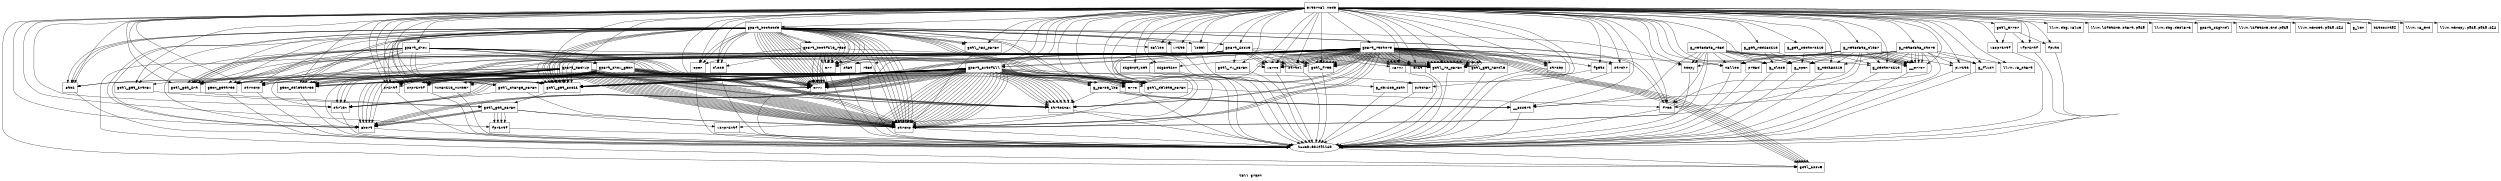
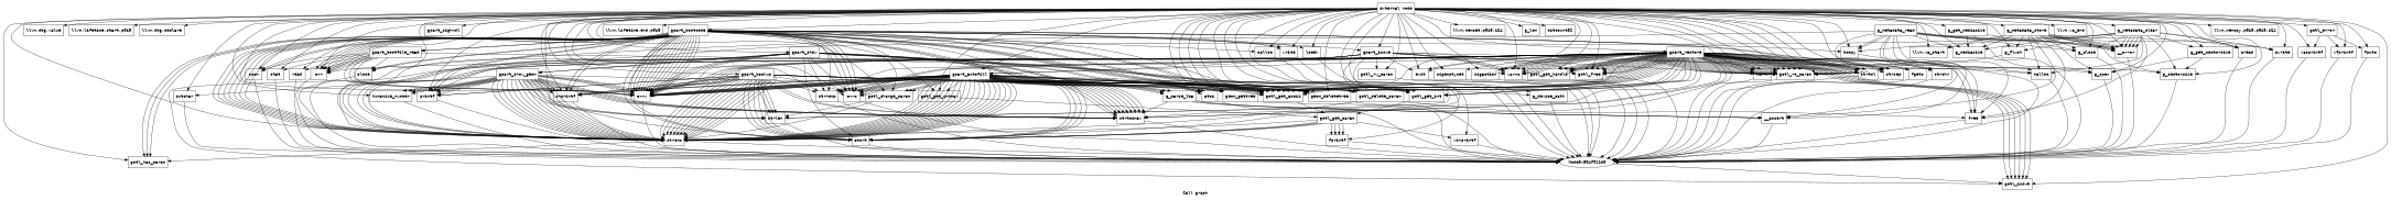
  digraph {
    fontname="DejaVu Sans Mono"
    label="Call graph"
    node [fontname="DejaVu Sans Mono" shape=record]
    edge [fontname="DejaVu Sans Mono"]
    n1 [label="{external node}"]
    n2 [label="{gpart_issue}"]
    n3 [label="{gpart_backup}"]
    n4 [label="{gpart_bootcode}"]
    n5 [label="{gpart_show}"]
    n6 [label="{gpart_restore}"]
    n7 [label="{llvm.dbg.value}"]
    n8 [label="{llvm.lifetime.start.p0i8}"]
    n9 [label="{llvm.dbg.declare}"]
    n10 [label="{errx}"]
    n11 [label="{abort}"]
    n12 [label="{geom_gettree}"]
    n13 [label="{errc}"]
    n14 [label="{strcmp}"]
    n15 [label="{geom_deletetree}"]
    n16 [label="{sigemptyset}"]
    n17 [label="{gpart_sighndl}"]
    n18 [label="{sigaction}"]
    n19 [label="{err}"]
    n20 [label="{strncmp}"]
    n21 [label="{gctl_get_handle}"]
    n22 [label="{gctl_ro_param}"]
    n23 [label="{gctl_issue}"]
    n24 [label="{strtol}"]
    n25 [label="{warnc}"]
    n26 [label="{warnx}"]
    n27 [label="{llvm.lifetime.end.p0i8}"]
    n28 [label="{gctl_free}"]
    n29 [label="{fgets}"]
    n30 [label="{strlen}"]
    n31 [label="{strsep}"]
    n32 [label="{strtoimax}"]
    n33 [label="{strchr}"]
    n34 [label="{exit}"]
    n35 [label="{atoi}"]
    n36 [label="{snprintf}"]
    n37 [label="{g_device_path}"]
    n38 [label="{humanize_number}"]
    n39 [label="{printf}"]
    n40 [label="{putchar}"]
    n41 [label="{open}"]
    n42 [label="{calloc}"]
    n43 [label="{bcopy}"]
    n44 [label="{write}"]
    n45 [label="{free}"]
    n46 [label="{close}"]
    n47 [label="{lseek}"]
    n48 [label="{stat}"]
    n49 [label="{malloc}"]
    n50 [label="{read}"]
    n51 [label="{llvm.memset.p0i8.i64}"]
    n52 [label="{gctl_rw_param}"]
    n53 [label="{g_lcm}"]
    n54 [label="{bitcount32}"]
    n55 [label="{g_parse_lba}"]
    n56 [label="{__assert}"]
    n57 [label="{g_get_mediasize}"]
    n58 [label="{g_open}"]
    n59 [label="{g_mediasize}"]
    n60 [label="{g_close}"]
    n61 [label="{g_get_sectorsize}"]
    n62 [label="{g_sectorsize}"]
    n63 [label="{__error}"]
    n64 [label="{pread}"]
    n65 [label="{g_metadata_store}"]
    n66 [label="{pwrite}"]
    n67 [label="{g_flush}"]
    n68 [label="{g_metadata_clear}"]
    n69 [label="{gctl_error}"]
    n70 [label="{llvm.va_start}"]
    n71 [label="{vasprintf}"]
    n72 [label="{vfprintf}"]
    n73 [label="{fputc}"]
    n74 [label="{llvm.va_end}"]
    n75 [label="{gctl_get_int}"]
    n76 [label="{vsnprintf}"]
    n77 [label="{fprintf}"]
    n78 [label="{gctl_get_intmax}"]
    n79 [label="{gctl_get_ascii}"]
    n80 [label="{gctl_change_param}"]
    n81 [label="{gctl_delete_param}"]
    n82 [label="{llvm.memcpy.p0i8.p0i8.i64}"]
    n83 [label="{gctl_has_param}"]
    n84 [label="{gpart_autofill}"]
    n85 [label="{gpart_bootfile_read}"]
    n86 [label="{gpart_show_geom}"]
    Node0x804f911d0 [shape=""]
    n88 [label="{g_metadata_read}"]
    n89 [label="{gctl_get_param}"]
    n1 -> n2
    n1 -> n3
    n1 -> n4
    n1 -> n5
    n1 -> n6
    n1 -> n7
    n1 -> n8
    n1 -> n9
    n1 -> n10
    n1 -> n11
    n1 -> n12
    n1 -> n13
    n1 -> n14
    n1 -> n15
    n1 -> n16
    n1 -> n17
    n1 -> n18
    n1 -> n19
    n1 -> n20
    n1 -> n21
    n1 -> n22
    n1 -> n23
    n1 -> n24
    n1 -> n25
    n1 -> n26
    n1 -> n27
    n1 -> n28
    n1 -> n29
    n1 -> n30
    n1 -> n31
    n1 -> n32
    n1 -> n33
    n1 -> n34
    n1 -> n35
    n1 -> n36
    n1 -> n37
    n1 -> n38
    n1 -> n39
    n1 -> n40
    n1 -> n41
    n1 -> n42
    n1 -> n43
    n1 -> n44
    n1 -> n45
    n1 -> n46
    n1 -> n47
    n1 -> n48
    n1 -> n49
    n1 -> n50
    n1 -> n51
    n1 -> n52
    n1 -> n53
    n1 -> n54
    n1 -> n55
    n1 -> n56
    n1 -> n57
    n1 -> n58
    n1 -> n59
    n1 -> n60
    n1 -> n61
    n1 -> n62
    n1 -> n63
    n1 -> n64
    n1 -> n65
    n1 -> n66
    n1 -> n67
    n1 -> n68
    n1 -> n69
    n1 -> n70
    n1 -> n71
    n1 -> n72
    n1 -> n73
    n1 -> n74
    n1 -> n75
    n1 -> n76
    n1 -> n77
    n1 -> n78
    n1 -> n79
    n1 -> n80
    n1 -> n81
    n1 -> n82
    n1 -> n83
    n1 -> n84
    n2 -> n10
    n2 -> n23
    n2 -> n24
    n2 -> n25
    n2 -> n25
    n2 -> n25
    n2 -> n26
    n2 -> n28
    n2 -> n34
    n2 -> n39
    n2 -> n52
    n2 -> n75
    n2 -> n81
    n2 -> n84
    n3 -> n10
    n3 -> n10
    n3 -> n10
    n3 -> n11
    n3 -> n11
    n3 -> n11
    n3 -> n11
    n3 -> n11
    n3 -> n12
    n3 -> n13
    n3 -> n14
    n3 -> n14
    n3 -> n14
    n3 -> n14
    n3 -> n14
    n3 -> n14
    n3 -> n14
    n3 -> n14
    n3 -> n14
    n3 -> n14
    n3 -> n14
    n3 -> n14
    n3 -> n14
    n3 -> n15
    n3 -> n15
    n3 -> n20
    n3 -> n30
    n3 -> n30
    n3 -> n30
    n3 -> n32
    n3 -> n32
    n3 -> n36
    n3 -> n36
    n3 -> n39
    n3 -> n39
    n3 -> n75
    n3 -> n79
    n3 -> n79
    n4 -> n2
    n4 -> n10
    n4 -> n10
    n4 -> n10
    n4 -> n10
    n4 -> n10
    n4 -> n10
    n4 -> n10
    n4 -> n10
    n4 -> n10
    n4 -> n10
    n4 -> n10
    n4 -> n10
    n4 -> n10
    n4 -> n11
    n4 -> n11
    n4 -> n12
    n4 -> n13
    n4 -> n13
    n4 -> n13
    n4 -> n13
    n4 -> n14
    n4 -> n14
    n4 -> n14
    n4 -> n14
    n4 -> n14
    n4 -> n14
    n4 -> n14
    n4 -> n15
    n4 -> n15
    n4 -> n19
    n4 -> n19
    n4 -> n19
    n4 -> n19
    n4 -> n19
    n4 -> n19
    n4 -> n20
    n4 -> n35
    n4 -> n35
    n4 -> n35
    n4 -> n36
    n4 -> n36
    n4 -> n39
    n4 -> n39
    n4 -> n41
    n4 -> n41
    n4 -> n42
    n4 -> n43
    n4 -> n44
    n4 -> n44
    n4 -> n45
    n4 -> n45
    n4 -> n46
    n4 -> n46
    n4 -> n47
    n4 -> n75
    n4 -> n78
    n4 -> n79
    n4 -> n79
    n4 -> n79
    n4 -> n79
    n4 -> n80
    n4 -> n81
    n4 -> n81
    n4 -> n83
    n4 -> n83
    n4 -> n83
    n4 -> n85
    n4 -> n85
    n5 -> n10
    n5 -> n10
    n5 -> n10
    n5 -> n11
    n5 -> n12
    n5 -> n13
    n5 -> n14
    n5 -> n14
    n5 -> n14
    n5 -> n15
    n5 -> n15
    n5 -> n20
    n5 -> n75
    n5 -> n75
    n5 -> n75
    n5 -> n75
    n5 -> n79
    n5 -> n79
    n5 -> n86
    n5 -> n86
    n6 -> n10
    n6 -> n10
    n6 -> n10
    n6 -> n10
    n6 -> n11
    n6 -> n12
    n6 -> n13
    n6 -> n13
    n6 -> n14
    n6 -> n14
    n6 -> n14
    n6 -> n15
    n6 -> n15
    n6 -> n15
    n6 -> n16
    n6 -> n18
    n6 -> n19
    n6 -> n20
    n6 -> n21
    n6 -> n21
    n6 -> n21
    n6 -> n21
    n6 -> n21
    n6 -> n21
    n6 -> n22
    n6 -> n22
    n6 -> n22
    n6 -> n22
    n6 -> n22
    n6 -> n22
    n6 -> n22
    n6 -> n22
    n6 -> n22
    n6 -> n22
    n6 -> n22
    n6 -> n22
    n6 -> n22
    n6 -> n22
    n6 -> n22
    n6 -> n22
    n6 -> n22
    n6 -> n22
    n6 -> n22
    n6 -> n22
    n6 -> n22
    n6 -> n22
    n6 -> n22
    n6 -> n22
    n6 -> n22
    n6 -> n22
    n6 -> n22
    n6 -> n22
    n6 -> n22
    n6 -> n22
    n6 -> n22
    n6 -> n22
    n6 -> n22
    n6 -> n23
    n6 -> n23
    n6 -> n23
    n6 -> n23
    n6 -> n23
    n6 -> n23
    n6 -> n24
    n6 -> n24
    n6 -> n24
    n6 -> n24
    n6 -> n24
    n6 -> n25
    n6 -> n25
    n6 -> n25
    n6 -> n25
    n6 -> n25
    n6 -> n25
    n6 -> n25
    n6 -> n25
    n6 -> n25
    n6 -> n25
    n6 -> n26
    n6 -> n26
    n6 -> n26
    n6 -> n26
    n6 -> n26
    n6 -> n28
    n6 -> n28
    n6 -> n28
    n6 -> n28
    n6 -> n28
    n6 -> n28
    n6 -> n28
    n6 -> n28
    n6 -> n28
    n6 -> n28
    n6 -> n28
    n6 -> n28
    n6 -> n28
    n6 -> n29
    n6 -> n30
    n6 -> n31
    n6 -> n31
    n6 -> n31
    n6 -> n31
    n6 -> n32
    n6 -> n32
    n6 -> n33
    n6 -> n33
    n6 -> n34
    n6 -> n34
    n6 -> n75
    n6 -> n75
    n6 -> n75
    n6 -> n79
    n6 -> n79
    n6 -> n79
    n6 -> n79
    n6 -> n79
    n6 -> n79
    n6 -> n79
    n6 -> n79
    n6 -> n84
    n10 -> Node0x804f911d0
    n11 -> Node0x804f911d0
    n12 -> Node0x804f911d0
    n13 -> Node0x804f911d0
    n14 -> Node0x804f911d0
    n15 -> Node0x804f911d0
    n16 -> Node0x804f911d0
    n18 -> Node0x804f911d0
    n19 -> Node0x804f911d0
    n20 -> Node0x804f911d0
    n21 -> Node0x804f911d0
    n22 -> Node0x804f911d0
    n24 -> Node0x804f911d0
    n25 -> Node0x804f911d0
    n26 -> Node0x804f911d0
    n28 -> Node0x804f911d0
    n29 -> Node0x804f911d0
    n30 -> Node0x804f911d0
    n31 -> Node0x804f911d0
    n32 -> Node0x804f911d0
    n33 -> Node0x804f911d0
    n34 -> Node0x804f911d0
    n35 -> Node0x804f911d0
    n36 -> Node0x804f911d0
    n37 -> Node0x804f911d0
    n38 -> Node0x804f911d0
    n39 -> Node0x804f911d0
    n40 -> Node0x804f911d0
    n41 -> Node0x804f911d0
    n42 -> Node0x804f911d0
    n43 -> Node0x804f911d0
    n44 -> Node0x804f911d0
    n45 -> Node0x804f911d0
    n46 -> Node0x804f911d0
    n47 -> Node0x804f911d0
    n48 -> Node0x804f911d0
    n49 -> Node0x804f911d0
    n50 -> Node0x804f911d0
    n52 -> Node0x804f911d0
    n55 -> n32
    n55 -> n56
    n55 -> n56
    n55 -> n56
    n56 -> Node0x804f911d0
    n57 -> n58
    n57 -> n59
    n57 -> n60
    n58 -> Node0x804f911d0
    n59 -> Node0x804f911d0
    n60 -> Node0x804f911d0
    n61 -> n58
    n61 -> n62
    n62 -> Node0x804f911d0
    n63 -> Node0x804f911d0
    n64 -> Node0x804f911d0
    n65 -> n45
    n65 -> n49
    n65 -> n56
    n65 -> n58
    n65 -> n59
    n65 -> n60
    n65 -> n62
    n65 -> n63
    n65 -> n63
    n65 -> n63
    n65 -> n63
    n65 -> n66
    n65 -> n67
    n65 -> n70
    n66 -> Node0x804f911d0
-   n67 -> Node0x804f911d0
+   n67 -> n24
    n68 -> n14
    n68 -> n43
    n68 -> n45
    n68 -> n49
-   n68 -> n58
+   n68 -> n61
    n68 -> n59
    n68 -> n60
    n68 -> n62
    n68 -> n63
    n68 -> n63
    n68 -> n63
    n68 -> n63
    n68 -> n63
    n68 -> n64
    n68 -> n66
    n68 -> n67
    n69 -> n71
    n69 -> n72
    n69 -> n73
    n71 -> Node0x804f911d0
    n72 -> Node0x804f911d0
    n73 -> Node0x804f911d0
    n75 -> n89
    n76 -> Node0x804f911d0
    n77 -> Node0x804f911d0
    n78 -> n89
    n79 -> n89
    n80 -> n14
    n80 -> n30
    n81 -> n14
    n81 -> n45
-   n83 -> n14
+   n14 -> n83
    n84 -> n10
    n84 -> n10
    n84 -> n10
    n84 -> n10
    n84 -> n10
    n84 -> n10
    n84 -> n10
    n84 -> n10
    n84 -> n10
    n84 -> n10
    n84 -> n10
    n84 -> n10
    n84 -> n10
    n84 -> n10
    n84 -> n11
    n84 -> n11
    n84 -> n11
    n84 -> n11
    n84 -> n12
    n84 -> n12
    n84 -> n13
    n84 -> n13
    n84 -> n13
    n84 -> n13
    n84 -> n13
    n84 -> n13
    n84 -> n13
    n84 -> n14
    n84 -> n14
    n84 -> n14
    n84 -> n14
    n84 -> n14
    n84 -> n14
    n84 -> n14
    n84 -> n14
    n84 -> n14
    n84 -> n14
    n84 -> n14
    n84 -> n14
    n84 -> n14
    n84 -> n14
    n84 -> n14
    n84 -> n14
    n84 -> n14
    n84 -> n14
    n84 -> n14
    n84 -> n15
    n84 -> n15
    n84 -> n15
    n84 -> n15
    n84 -> n20
    n84 -> n20
    n84 -> n32
    n84 -> n32
    n84 -> n32
    n84 -> n32
    n84 -> n32
    n84 -> n32
    n84 -> n32
    n84 -> n32
    n84 -> n32
    n84 -> n32
    n84 -> n35
    n84 -> n36
    n84 -> n36
    n84 -> n36
    n84 -> n37
    n84 -> n55
    n84 -> n55
    n84 -> n55
    n84 -> n55
    n84 -> n55
    n84 -> n78
    n84 -> n79
    n84 -> n79
    n84 -> n79
    n84 -> n79
    n84 -> n79
    n84 -> n79
    n84 -> n79
    n84 -> n79
    n84 -> n79
    n84 -> n79
    n84 -> n80
    n84 -> n80
    n84 -> n80
    n84 -> n81
    n84 -> n81
    n85 -> n10
    n85 -> n10
    n85 -> n10
    n85 -> n19
    n85 -> n19
    n85 -> n19
    n85 -> n19
    n85 -> n41
    n85 -> n46
    n85 -> n48
    n85 -> n49
    n85 -> n50
    n86 -> n10
    n86 -> n10
    n86 -> n10
    n86 -> n10
    n86 -> n14
    n86 -> n14
    n86 -> n14
    n86 -> n14
    n86 -> n14
    n86 -> n14
    n86 -> n14
    n86 -> n14
    n86 -> n14
    n86 -> n14
    n86 -> n14
    n86 -> n14
    n86 -> n14
    n86 -> n30
    n86 -> n30
    n86 -> n30
    n86 -> n32
    n86 -> n32
    n86 -> n32
    n86 -> n32
    n86 -> n32
    n86 -> n35
    n86 -> n36
    n86 -> n36
    n86 -> n36
    n86 -> n36
    n86 -> n38
    n86 -> n38
    n86 -> n38
    n86 -> n38
    n86 -> n38
    n86 -> n39
    n86 -> n39
    n86 -> n39
    n86 -> n39
    n86 -> n39
    n86 -> n40
    Node0x804f911d0 -> n23
    n88 -> n14
    n88 -> n43
    n88 -> n43
    n88 -> n45
    n88 -> n49
    n88 -> n56
    n88 -> n58
    n88 -> n59
    n88 -> n60
    n88 -> n62
    n88 -> n63
    n88 -> n63
    n88 -> n63
    n88 -> n63
    n88 -> n64
    n89 -> n11
    n89 -> n11
    n89 -> n11
    n89 -> n11
    n89 -> n14
    n89 -> n76
    n89 -> n77
    n89 -> n77
    n89 -> n77
    n89 -> n77
  }
